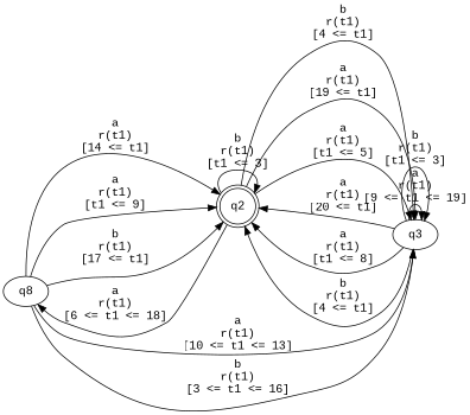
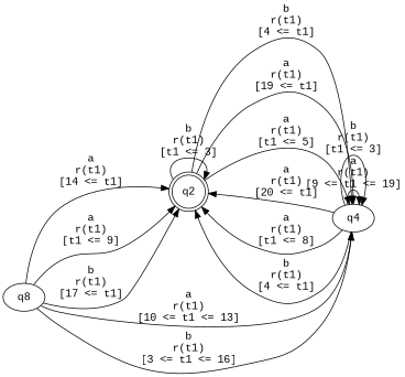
  digraph {
    fontname="Liberation Mono"
    rankdir=LR
    node [fontname="Liberation Mono"]
    edge [fontname="Liberation Mono"]
    n1 [label=q8]
    n2 [label=q2 shape=doublecircle]
-   n3 [label=q3]
+   n3 [label=q4]
    n1 -> n2 [label="a\nr(t1)\n[14 <= t1]"]
    n1 -> n2 [label="a\nr(t1)\n[t1 <= 9]"]
    n1 -> n2 [label="b\nr(t1)\n[17 <= t1]"]
    n1 -> n3 [label="a\nr(t1)\n[10 <= t1 <= 13]"]
    n1 -> n3 [label="b\nr(t1)\n[3 <= t1 <= 16]"]
-   n2 -> n1 [label="a\nr(t1)\n[6 <= t1 <= 18]"]
    n2 -> n2 [label="b\nr(t1)\n[t1 <= 3]"]
    n2 -> n3 [label="b\nr(t1)\n[4 <= t1]"]
    n2 -> n3 [label="a\nr(t1)\n[19 <= t1]"]
    n2 -> n3 [label="a\nr(t1)\n[t1 <= 5]"]
    n3 -> n2 [label="a\nr(t1)\n[20 <= t1]"]
    n3 -> n2 [label="a\nr(t1)\n[t1 <= 8]"]
    n3 -> n2 [label="b\nr(t1)\n[4 <= t1]"]
    n3 -> n3 [label="a\nr(t1)\n[9 <= t1 <= 19]"]
    n3 -> n3 [label="b\nr(t1)\n[t1 <= 3]"]
  }
